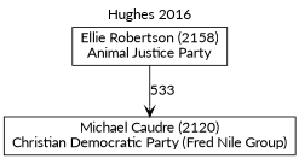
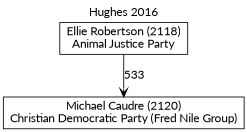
  digraph {
    label="Hughes 2016"
    labelloc=t
    mclimit=2
    fontname=Lato
    node [shape=box fontname=Lato]
    n1 [label="Michael Caudre (2120)\nChristian Democratic Party (Fred Nile Group)"]
-   n2 [label="Ellie Robertson (2158)\nAnimal Justice Party"]
+   n2 [label="Ellie Robertson (2118)\nAnimal Justice Party"]
    n2 -> n1 [label=533 arrowhead=vee fontname=Lato]
  }
